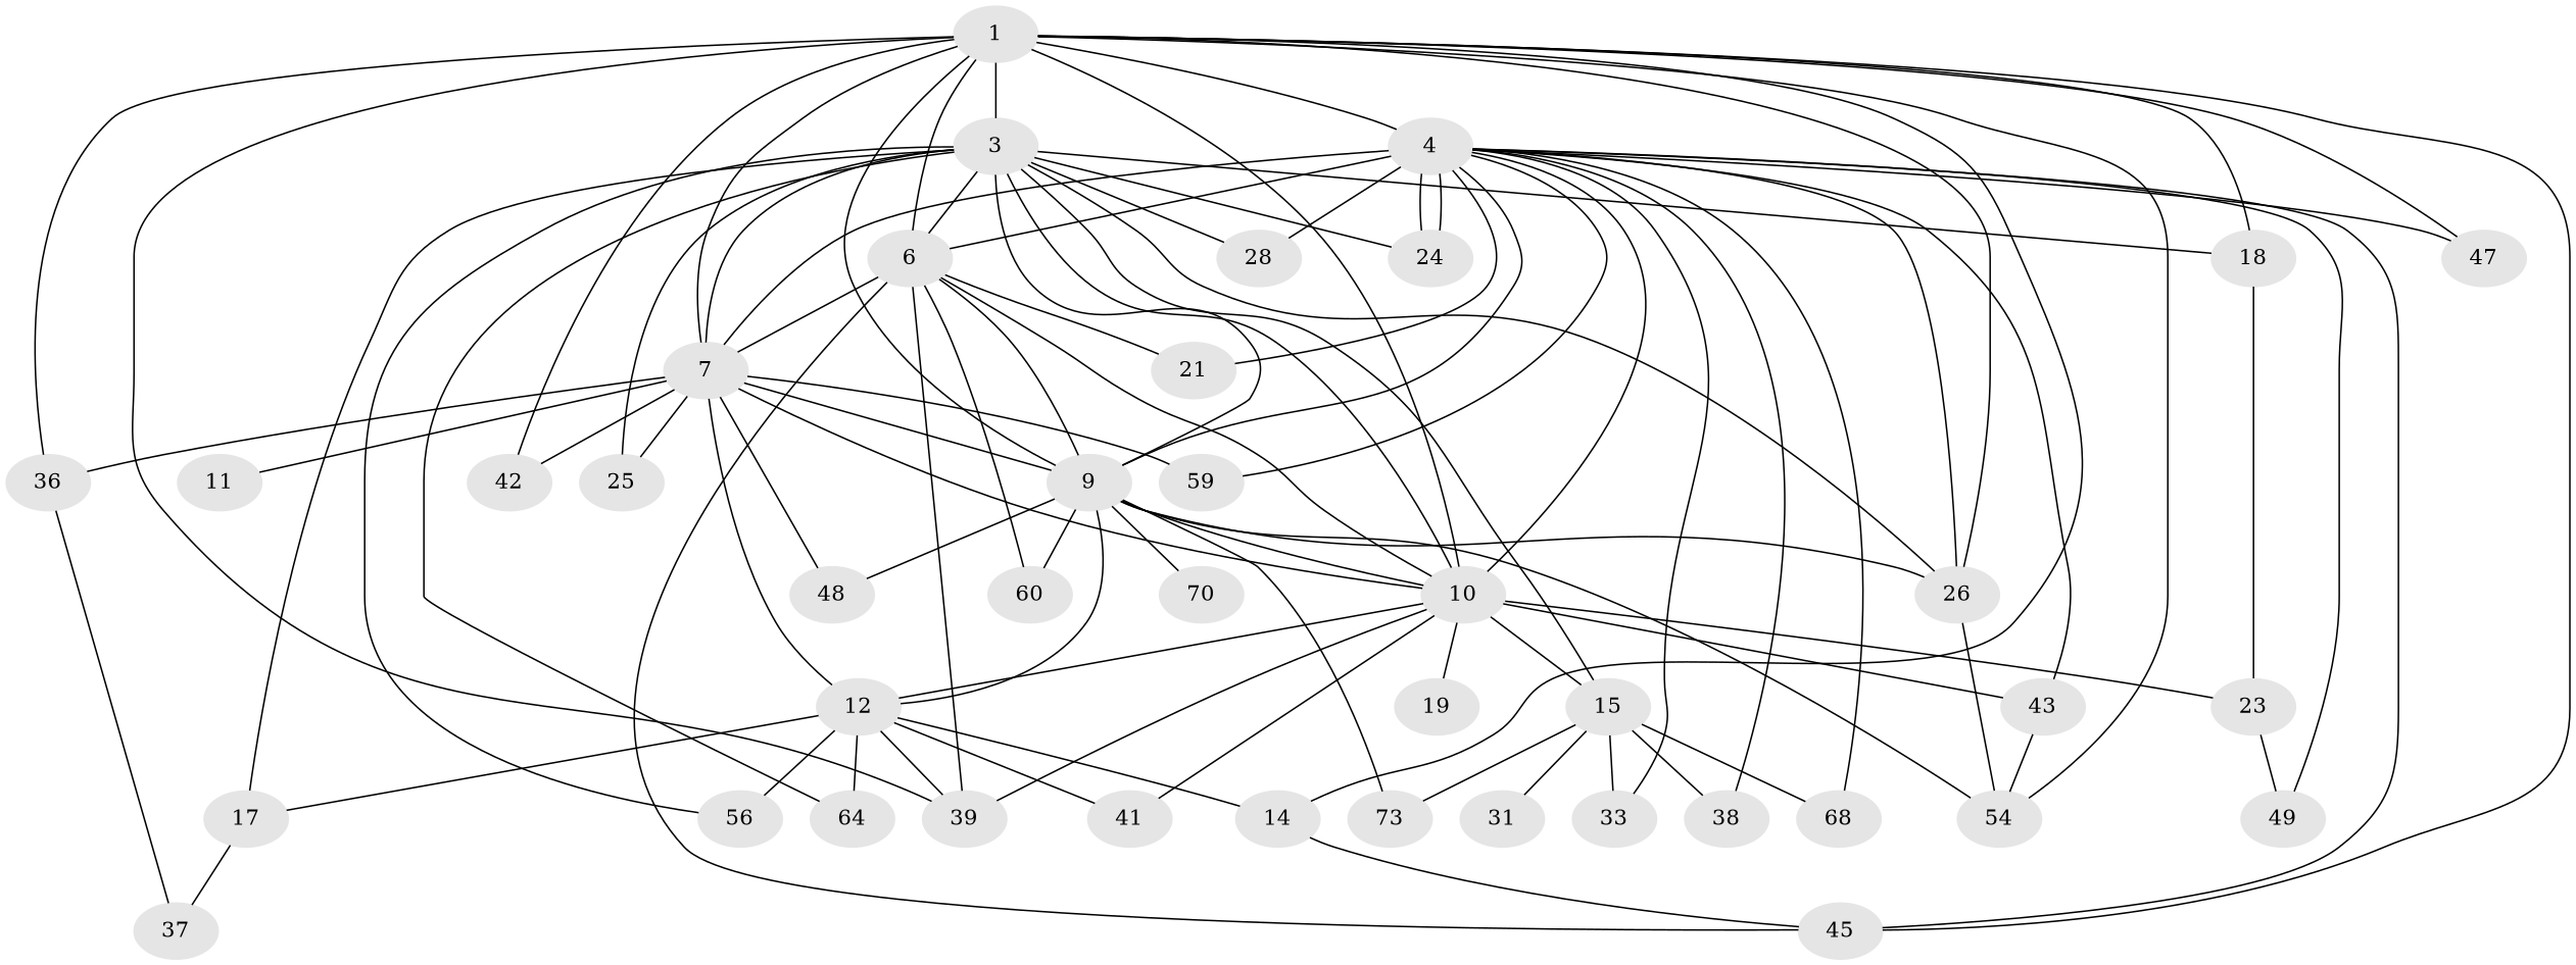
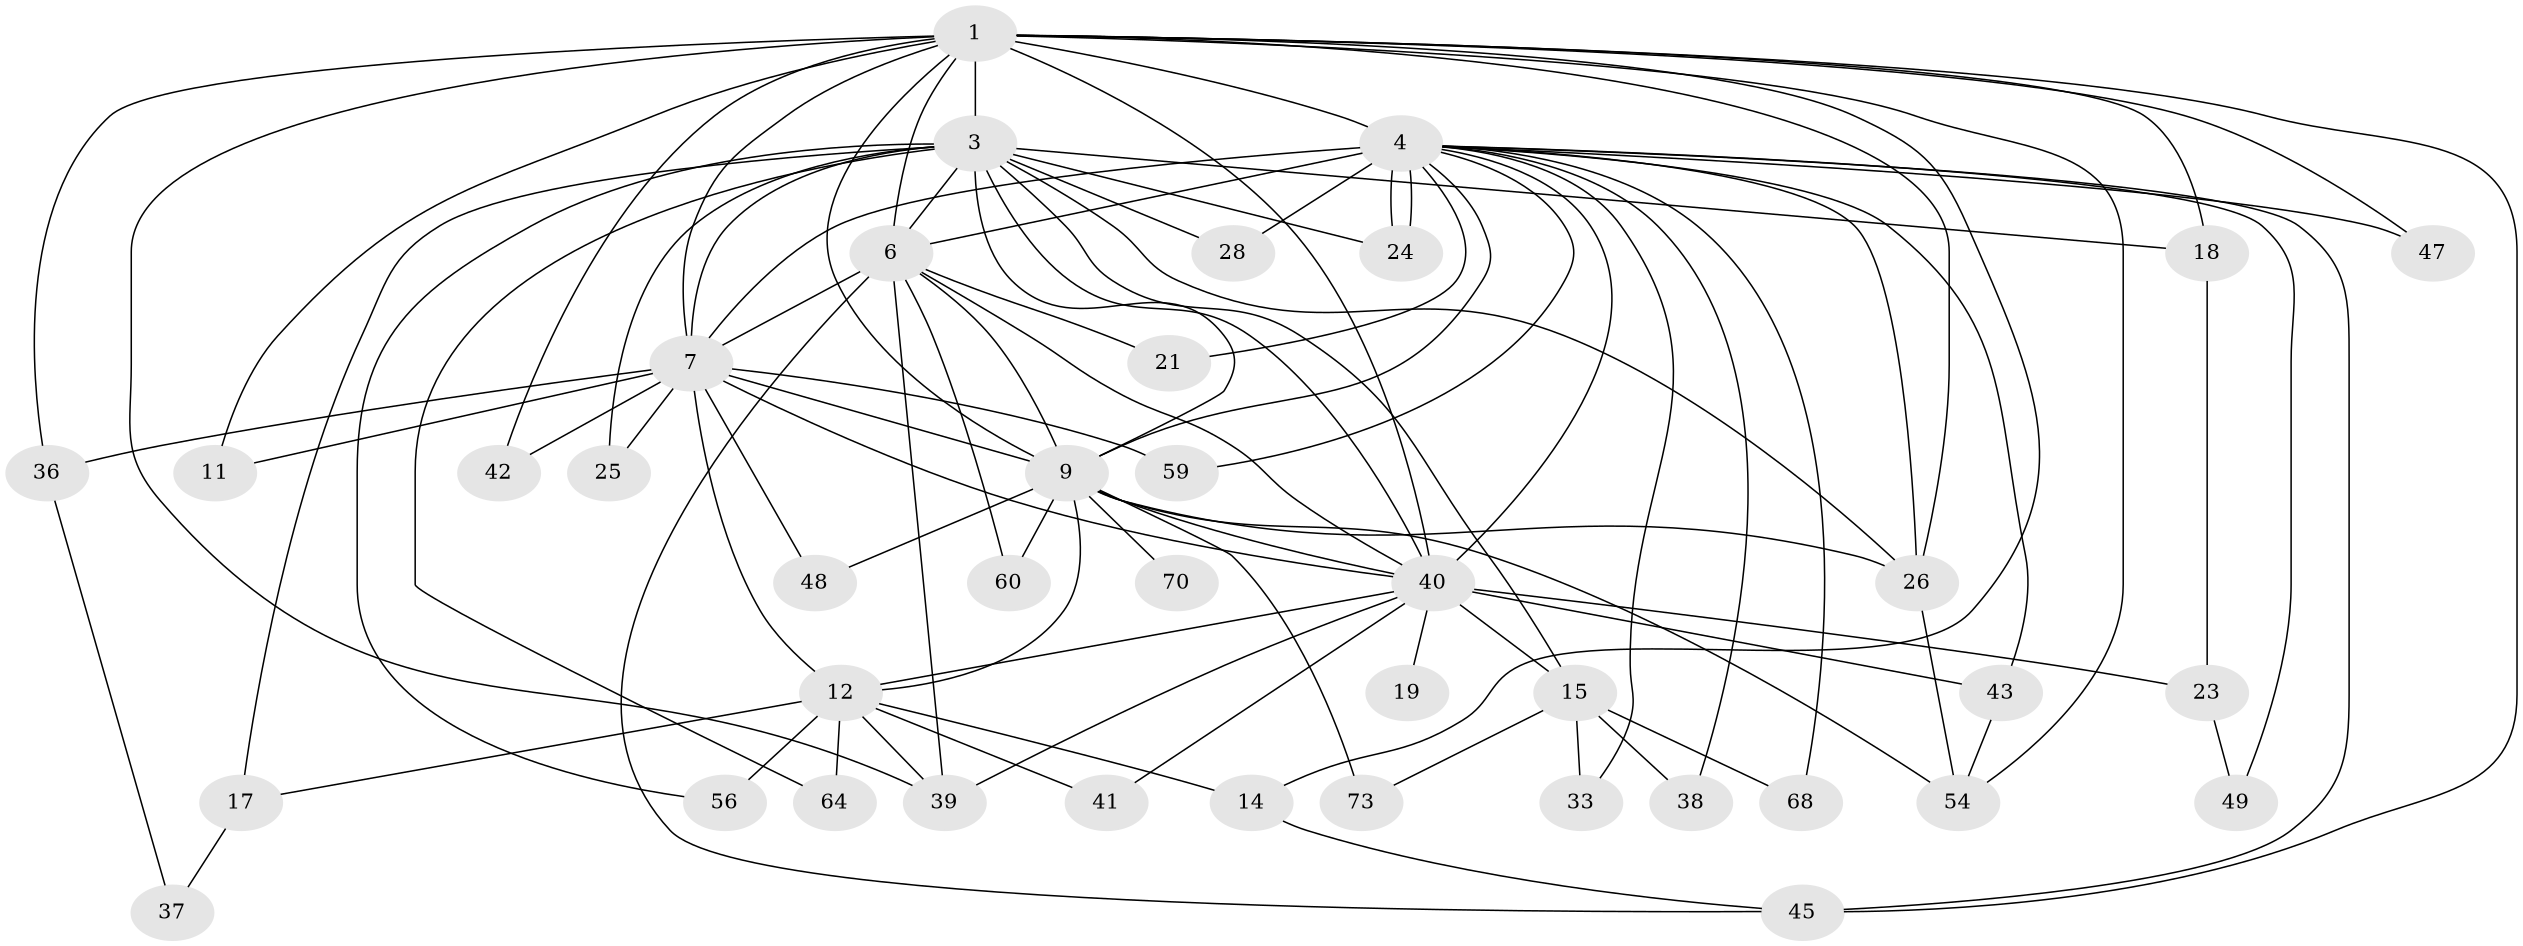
  graph {
    node [color=gray90 style=filled]
    1 [super="+2"]
    3 [super="+13+34"]
    4 [super="+8+72+5"]
    6
    7 [super="+46+83+69"]
    9 [super="+58+20"]
-   10
+   10 [label=40]
    11
    14 [super="+81"]
    18
    26 [super="+29+35"]
    36
    39 [super="+67+50"]
    42
    45
    47
    54 [super="+66+57"]
    15
    17
    24 [super="+30"]
    25
    28
    56
    64
    21
    33
    38
    43
    49
    59
    68
    60
    12
    48
    70
    73
    41 [super="+52+65"]
    19
    23
    37
-   31
    1 -- 3 [weight=3]
    1 -- 4 [weight=9]
    1 -- 6 [weight=2]
    1 -- 7 [weight=6]
    1 -- 9 [weight=3]
    1 -- 10 [weight=2]
+   1 -- 11 [weight=2]
    1 -- 14
    1 -- 18
    1 -- 26
    1 -- 36
    1 -- 39
    1 -- 42
    1 -- 45
    1 -- 47
    1 -- 54
    3 -- 6 [weight=2]
    3 -- 7 [weight=2]
    3 -- 9
    3 -- 10
    3 -- 18
    3 -- 26 [weight=2]
    3 -- 15
    3 -- 17
    3 -- 24
    3 -- 25
    3 -- 28
    3 -- 56
    3 -- 64
    4 -- 6 [weight=4]
    4 -- 7 [weight=4]
    4 -- 9 [weight=4]
    4 -- 10 [weight=4]
    4 -- 26 [weight=2]
    4 -- 45
    4 -- 47
    4 -- 24 [weight=3]
    4 -- 24
    4 -- 28
    4 -- 21
    4 -- 33
    4 -- 38
    4 -- 43
    4 -- 49
    4 -- 59
    4 -- 68
    6 -- 7
    6 -- 9
    6 -- 10
    6 -- 39 [weight=2]
    6 -- 45
    6 -- 21
    6 -- 60
    7 -- 9
    7 -- 10
    7 -- 11
    7 -- 36
    7 -- 42
    7 -- 25
    7 -- 59
    7 -- 12
    7 -- 48
    9 -- 10
    9 -- 26
    9 -- 54
    9 -- 60
    9 -- 12
    9 -- 48
    9 -- 70
    9 -- 73
    10 -- 39 [weight=2]
    10 -- 15
    10 -- 43
    10 -- 12
    10 -- 41
    10 -- 19
    10 -- 23
    14 -- 45
    18 -- 23
    26 -- 54
    36 -- 37
    15 -- 33
    15 -- 38
    15 -- 68
    15 -- 73
-   15 -- 31
    17 -- 37
    43 -- 54
    12 -- 14
    12 -- 39
    12 -- 17
    12 -- 56
    12 -- 64
    12 -- 41
    23 -- 49
  }
